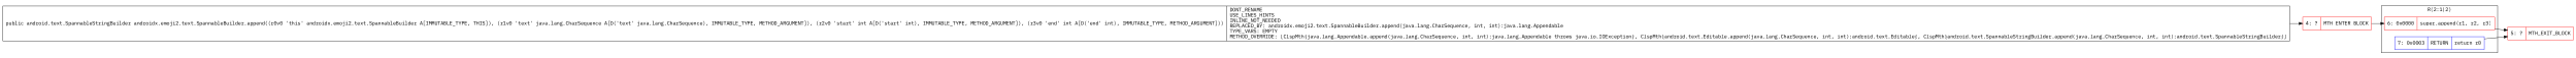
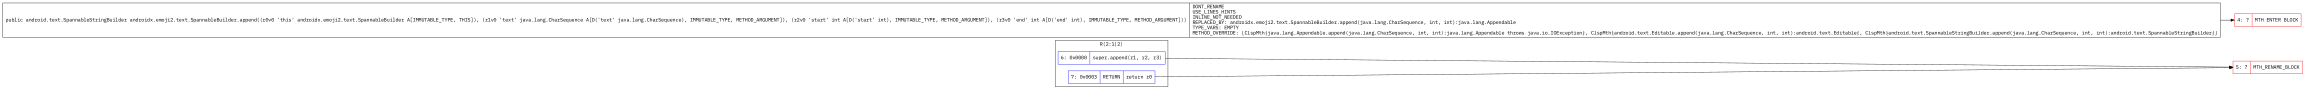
  digraph {
    fontname="IBM Plex Mono"
    rankdir=LR
    node [color=blue fontname="IBM Plex Mono" shape=record]
    edge [fontname="IBM Plex Mono"]
-   n1 [color=red label="{6\:\ 0x0000|super.append(r1, r2, r3)\l}"]
+   n1 [label="{6\:\ 0x0000|super.append(r1, r2, r3)\l}"]
    n2 [label="{7\:\ 0x0003|RETURN\l|return r0\l}"]
-   n3 [color=red label="{5\:\ ?|MTH_EXIT_BLOCK\l}"]
+   n3 [color=red label="{5\:\ ?|MTH_RENAME_BLOCK\l}"]
    n4 [color=red label="{4\:\ ?|MTH_ENTER_BLOCK\l}"]
    n5 [label="{public android.text.SpannableStringBuilder androidx.emoji2.text.SpannableBuilder.append((r0v0 'this' androidx.emoji2.text.SpannableBuilder A[IMMUTABLE_TYPE, THIS]), (r1v0 'text' java.lang.CharSequence A[D('text' java.lang.CharSequence), IMMUTABLE_TYPE, METHOD_ARGUMENT]), (r2v0 'start' int A[D('start' int), IMMUTABLE_TYPE, METHOD_ARGUMENT]), (r3v0 'end' int A[D('end' int), IMMUTABLE_TYPE, METHOD_ARGUMENT]))  | DONT_RENAME\lUSE_LINES_HINTS\lINLINE_NOT_NEEDED\lREPLACED_BY: androidx.emoji2.text.SpannableBuilder.append(java.lang.CharSequence, int, int):java.lang.Appendable\lTYPE_VARS: EMPTY\lMETHOD_OVERRIDE: [ClspMth\{java.lang.Appendable.append(java.lang.CharSequence, int, int):java.lang.Appendable throws java.io.IOException\}, ClspMth\{android.text.Editable.append(java.lang.CharSequence, int, int):android.text.Editable\}, ClspMth\{android.text.SpannableStringBuilder.append(java.lang.CharSequence, int, int):android.text.SpannableStringBuilder\}]\l}" color=""]
    subgraph cluster_1 {
      label="R(2:1|2)"
      n1
      n2
    }
    n1 -> n3
    n2 -> n3
-   n4 -> n1
    n5 -> n4
  }
